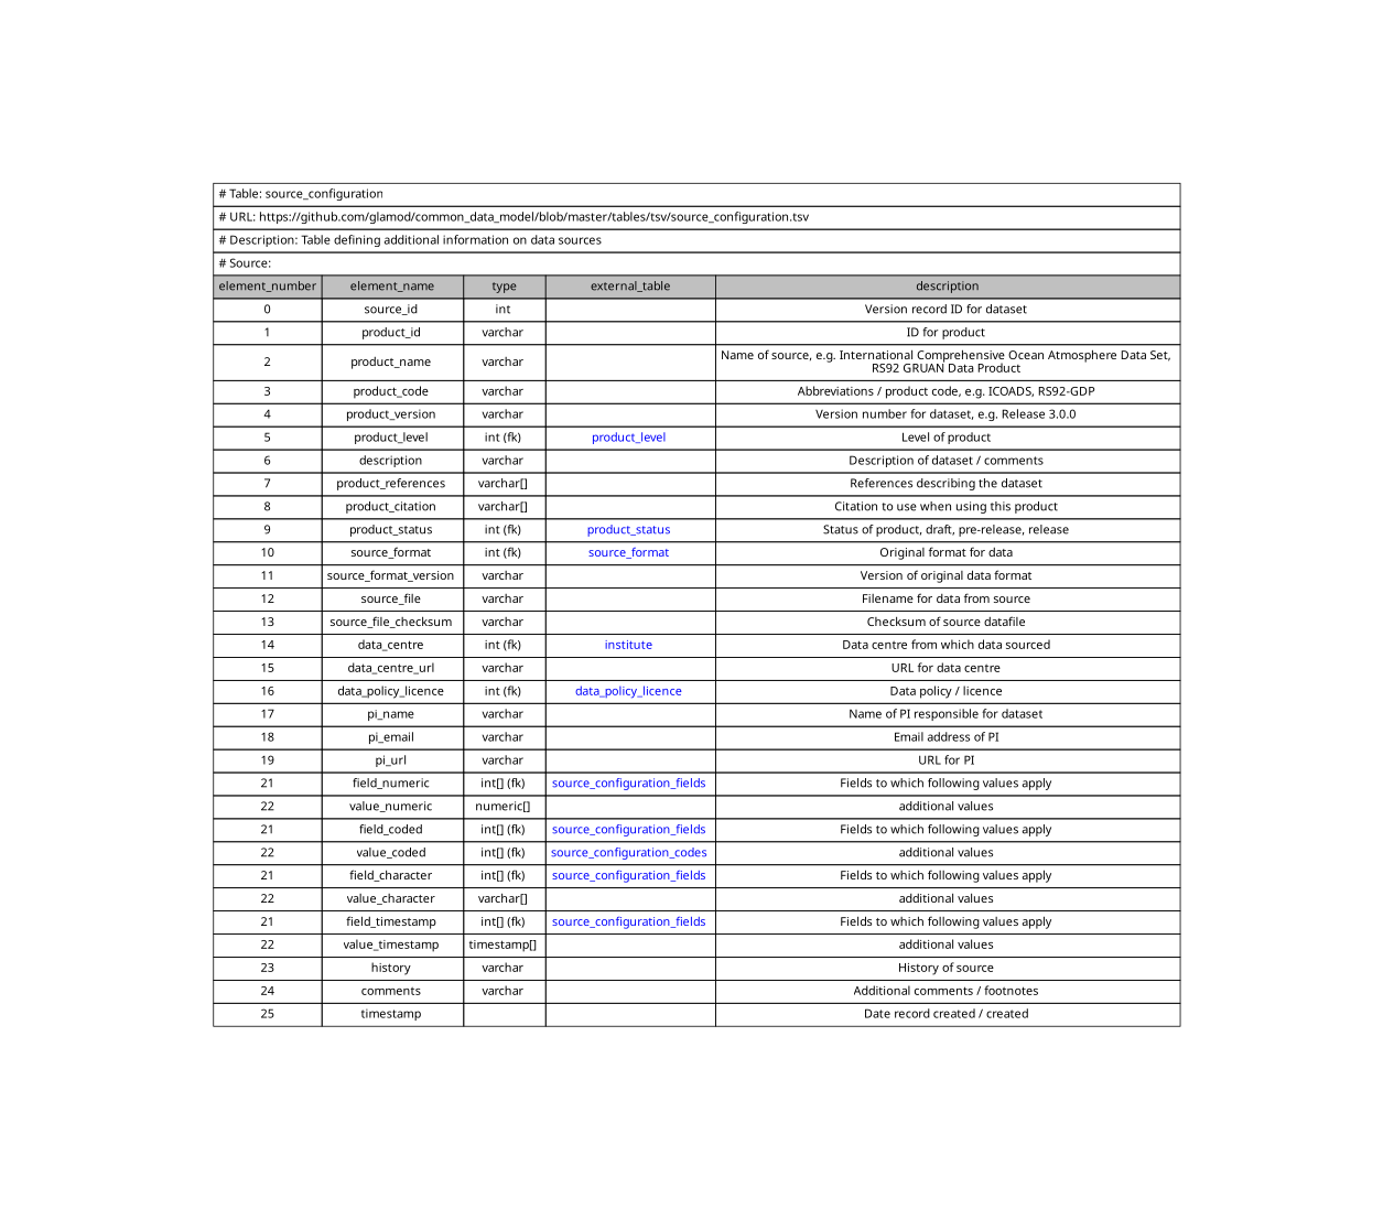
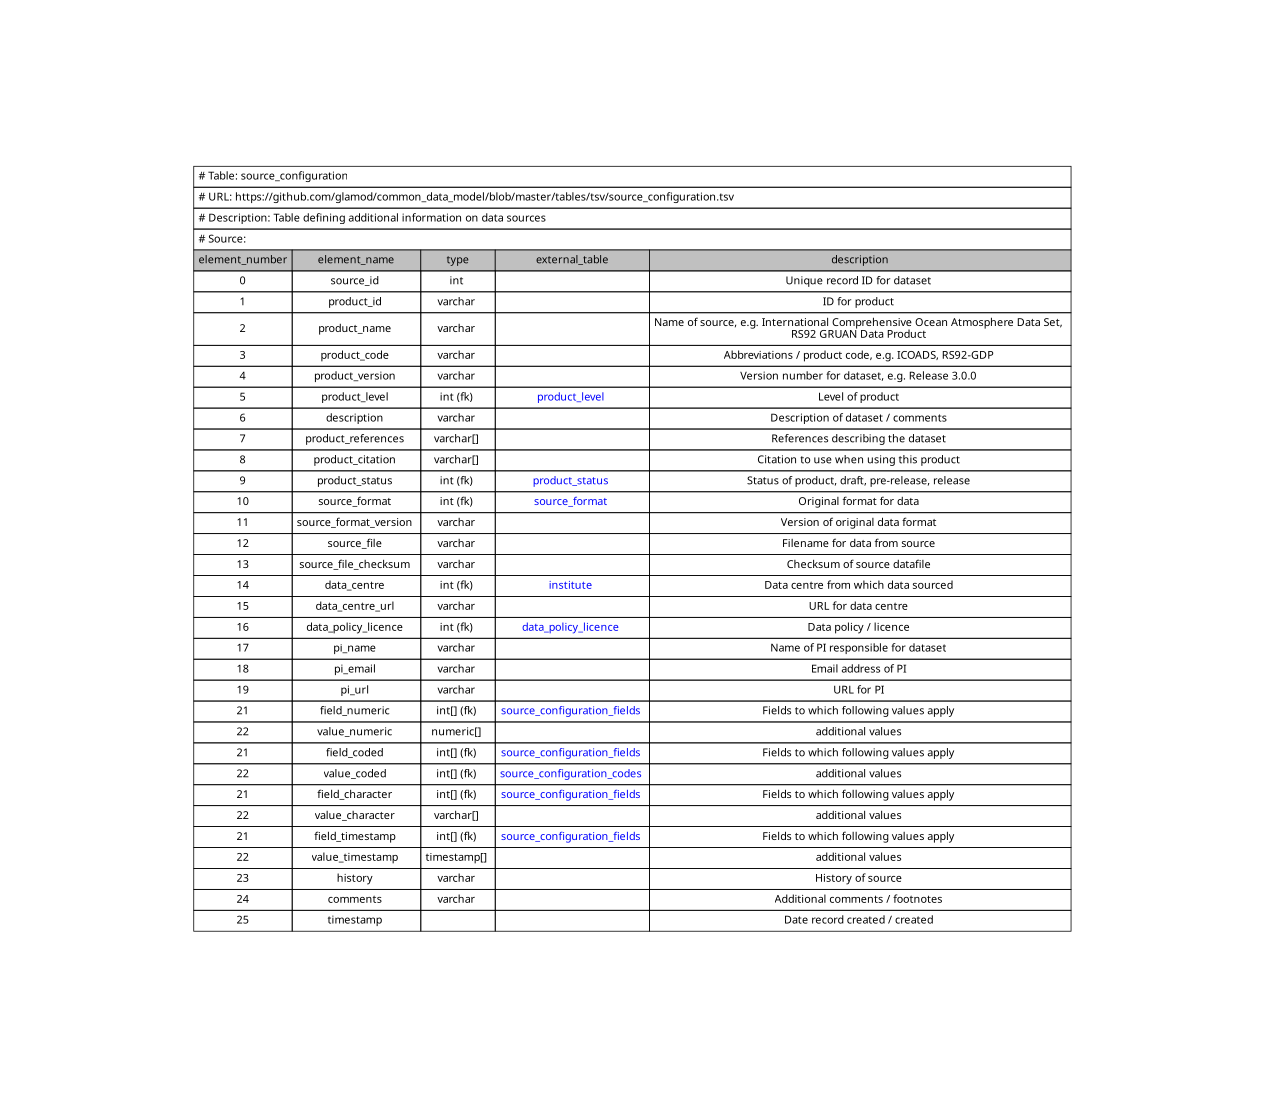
  digraph {
    fontname="Noto Sans"
-   n1 [color=white label=<<TABLE BORDER="0" CELLBORDER="1" CELLSPACING="0" CELLPADDING="5" COLOR="BLACK"> <TR><TD COLSPAN="5" ALIGN="left" PORT="head"># Table: source_configuration</TD></TR> <TR><TD COLSPAN="5" ALIGN="left"># URL: https://github.com/glamod/common_data_model/blob/master/tables/tsv/source_configuration.tsv</TD></TR> <TR><TD ALIGN="left" COLSPAN="5"># Description: Table defining additional information on data sources				</TD></TR> <TR><TD ALIGN="left" COLSPAN="5"># Source:				</TD></TR> <TR><TD BGCOLOR="GRAY">element_number</TD><TD BGCOLOR="GRAY">element_name</TD><TD BGCOLOR="GRAY">type</TD><TD BGCOLOR="GRAY">external_table</TD><TD BGCOLOR="GRAY">description</TD></TR> <TR><TD PORT="source_idL">0</TD><TD>source_id </TD><TD>int </TD><TD></TD><TD PORT="source_idR">Version record ID for dataset </TD></TR> <TR><TD PORT="product_idL">1</TD><TD>product_id </TD><TD>varchar </TD><TD></TD><TD PORT="product_idR">ID for product </TD></TR> <TR><TD PORT="product_nameL">2</TD><TD>product_name </TD><TD>varchar </TD><TD></TD><TD PORT="product_nameR">Name of source, e.g. International Comprehensive Ocean Atmosphere Data Set, <BR/>RS92 GRUAN Data Product </TD></TR> <TR><TD PORT="product_codeL">3</TD><TD>product_code </TD><TD>varchar </TD><TD></TD><TD PORT="product_codeR">Abbreviations / product code, e.g. ICOADS, RS92-GDP </TD></TR> <TR><TD PORT="product_versionL">4</TD><TD>product_version </TD><TD>varchar </TD><TD></TD><TD PORT="product_versionR">Version number for dataset, e.g. Release 3.0.0 </TD></TR> <TR><TD PORT="product_levelL">5</TD><TD>product_level </TD><TD>int (fk) </TD><TD HREF="https://github.com/glamod/common_data_model/blob/master/tables/tsv/product_level.tsv"><FONT color="blue">product_level </FONT></TD><TD PORT="product_levelR">Level of product </TD></TR> <TR><TD PORT="description L">6</TD><TD>description </TD><TD>varchar </TD><TD></TD><TD PORT="description R">Description of dataset / comments </TD></TR> <TR><TD PORT="product_referencesL">7</TD><TD>product_references </TD><TD>varchar[] </TD><TD></TD><TD PORT="product_referencesR">References describing the dataset </TD></TR> <TR><TD PORT="product_citationL">8</TD><TD>product_citation </TD><TD>varchar[] </TD><TD></TD><TD PORT="product_citationR">Citation to use when using this product </TD></TR> <TR><TD PORT="product_statusL">9</TD><TD>product_status </TD><TD>int (fk) </TD><TD HREF="https://github.com/glamod/common_data_model/blob/master/tables/tsv/product_status.tsv"><FONT color="blue">product_status </FONT></TD><TD PORT="product_statusR">Status of product, draft, pre-release, release </TD></TR> <TR><TD PORT="source_format L">10</TD><TD>source_format </TD><TD>int (fk) </TD><TD HREF="https://github.com/glamod/common_data_model/blob/master/tables/tsv/source_format.tsv"><FONT color="blue">source_format </FONT></TD><TD PORT="source_format R">Original format for data </TD></TR> <TR><TD PORT="source_format_version L">11</TD><TD>source_format_version </TD><TD>varchar </TD><TD></TD><TD PORT="source_format_version R">Version of original data format </TD></TR> <TR><TD PORT="source_fileL">12</TD><TD>source_file </TD><TD>varchar </TD><TD></TD><TD PORT="source_fileR">Filename for data from source </TD></TR> <TR><TD PORT="source_file_checksumL">13</TD><TD>source_file_checksum </TD><TD>varchar </TD><TD></TD><TD PORT="source_file_checksumR">Checksum of source datafile </TD></TR> <TR><TD PORT="data_centre L">14</TD><TD>data_centre </TD><TD>int (fk) </TD><TD HREF="https://github.com/glamod/common_data_model/blob/master/tables/tsv/institute.tsv"><FONT color="blue">institute </FONT></TD><TD PORT="data_centre R">Data centre from which data sourced </TD></TR> <TR><TD PORT="data_centre_url L">15</TD><TD>data_centre_url </TD><TD>varchar </TD><TD></TD><TD PORT="data_centre_url R">URL for data centre </TD></TR> <TR><TD PORT="data_policy_licence L">16</TD><TD>data_policy_licence </TD><TD>int (fk) </TD><TD HREF="https://github.com/glamod/common_data_model/blob/master/tables/tsv/data_policy_licence.tsv"><FONT color="blue">data_policy_licence </FONT></TD><TD PORT="data_policy_licence R">Data policy / licence </TD></TR> <TR><TD PORT="pi_name L">17</TD><TD>pi_name </TD><TD>varchar </TD><TD></TD><TD PORT="pi_name R">Name of PI responsible for dataset </TD></TR> <TR><TD PORT="pi_email L">18</TD><TD>pi_email </TD><TD>varchar </TD><TD></TD><TD PORT="pi_email R">Email address of PI </TD></TR> <TR><TD PORT="pi_url L">19</TD><TD>pi_url </TD><TD>varchar </TD><TD></TD><TD PORT="pi_url R">URL for PI </TD></TR> <TR><TD PORT="field_numericL">21</TD><TD>field_numeric </TD><TD>int[] (fk) </TD><TD HREF="https://github.com/glamod/common_data_model/blob/master/tables/tsv/source_configuration_fields.tsv"><FONT color="blue">source_configuration_fields </FONT></TD><TD PORT="field_numericR">Fields to which following values apply </TD></TR> <TR><TD PORT="value_numericL">22</TD><TD>value_numeric </TD><TD>numeric[] </TD><TD></TD><TD PORT="value_numericR">additional values </TD></TR> <TR><TD PORT="field_codedL">21</TD><TD>field_coded </TD><TD>int[] (fk) </TD><TD HREF="https://github.com/glamod/common_data_model/blob/master/tables/tsv/source_configuration_fields.tsv"><FONT color="blue">source_configuration_fields </FONT></TD><TD PORT="field_codedR">Fields to which following values apply </TD></TR> <TR><TD PORT="value_codedL">22</TD><TD>value_coded </TD><TD>int[] (fk) </TD><TD HREF="https://github.com/glamod/common_data_model/blob/master/tables/tsv/source_configuration_codes.tsv"><FONT color="blue">source_configuration_codes </FONT></TD><TD PORT="value_codedR">additional values </TD></TR> <TR><TD PORT="field_characterL">21</TD><TD>field_character </TD><TD>int[] (fk) </TD><TD HREF="https://github.com/glamod/common_data_model/blob/master/tables/tsv/source_configuration_fields.tsv"><FONT color="blue">source_configuration_fields </FONT></TD><TD PORT="field_characterR">Fields to which following values apply </TD></TR> <TR><TD PORT="value_characterL">22</TD><TD>value_character </TD><TD>varchar[] </TD><TD></TD><TD PORT="value_characterR">additional values </TD></TR> <TR><TD PORT="field_timestampL">21</TD><TD>field_timestamp </TD><TD>int[] (fk) </TD><TD HREF="https://github.com/glamod/common_data_model/blob/master/tables/tsv/source_configuration_fields.tsv"><FONT color="blue">source_configuration_fields </FONT></TD><TD PORT="field_timestampR">Fields to which following values apply </TD></TR> <TR><TD PORT="value_timestampL">22</TD><TD>value_timestamp </TD><TD>timestamp[] </TD><TD></TD><TD PORT="value_timestampR">additional values </TD></TR> <TR><TD PORT="historyL">23</TD><TD>history </TD><TD>varchar </TD><TD></TD><TD PORT="historyR">History of source </TD></TR> <TR><TD PORT="commentsL">24</TD><TD>comments </TD><TD>varchar </TD><TD></TD><TD PORT="commentsR">Additional comments / footnotes </TD></TR> <TR><TD PORT="timestampL">25</TD><TD>timestamp </TD><TD></TD><TD></TD><TD PORT="timestampR">Date record created / created </TD></TR> </TABLE>> fontname="Noto Sans"]
+   n1 [color=white label=<<TABLE BORDER="0" CELLBORDER="1" CELLSPACING="0" CELLPADDING="5" COLOR="BLACK"> <TR><TD COLSPAN="5" ALIGN="left" PORT="head"># Table: source_configuration</TD></TR> <TR><TD COLSPAN="5" ALIGN="left"># URL: https://github.com/glamod/common_data_model/blob/master/tables/tsv/source_configuration.tsv</TD></TR> <TR><TD ALIGN="left" COLSPAN="5"># Description: Table defining additional information on data sources				</TD></TR> <TR><TD ALIGN="left" COLSPAN="5"># Source:				</TD></TR> <TR><TD BGCOLOR="GRAY">element_number</TD><TD BGCOLOR="GRAY">element_name</TD><TD BGCOLOR="GRAY">type</TD><TD BGCOLOR="GRAY">external_table</TD><TD BGCOLOR="GRAY">description</TD></TR> <TR><TD PORT="source_idL">0</TD><TD>source_id </TD><TD>int </TD><TD></TD><TD PORT="source_idR">Unique record ID for dataset </TD></TR> <TR><TD PORT="product_idL">1</TD><TD>product_id </TD><TD>varchar </TD><TD></TD><TD PORT="product_idR">ID for product </TD></TR> <TR><TD PORT="product_nameL">2</TD><TD>product_name </TD><TD>varchar </TD><TD></TD><TD PORT="product_nameR">Name of source, e.g. International Comprehensive Ocean Atmosphere Data Set, <BR/>RS92 GRUAN Data Product </TD></TR> <TR><TD PORT="product_codeL">3</TD><TD>product_code </TD><TD>varchar </TD><TD></TD><TD PORT="product_codeR">Abbreviations / product code, e.g. ICOADS, RS92-GDP </TD></TR> <TR><TD PORT="product_versionL">4</TD><TD>product_version </TD><TD>varchar </TD><TD></TD><TD PORT="product_versionR">Version number for dataset, e.g. Release 3.0.0 </TD></TR> <TR><TD PORT="product_levelL">5</TD><TD>product_level </TD><TD>int (fk) </TD><TD HREF="https://github.com/glamod/common_data_model/blob/master/tables/tsv/product_level.tsv"><FONT color="blue">product_level </FONT></TD><TD PORT="product_levelR">Level of product </TD></TR> <TR><TD PORT="description L">6</TD><TD>description </TD><TD>varchar </TD><TD></TD><TD PORT="description R">Description of dataset / comments </TD></TR> <TR><TD PORT="product_referencesL">7</TD><TD>product_references </TD><TD>varchar[] </TD><TD></TD><TD PORT="product_referencesR">References describing the dataset </TD></TR> <TR><TD PORT="product_citationL">8</TD><TD>product_citation </TD><TD>varchar[] </TD><TD></TD><TD PORT="product_citationR">Citation to use when using this product </TD></TR> <TR><TD PORT="product_statusL">9</TD><TD>product_status </TD><TD>int (fk) </TD><TD HREF="https://github.com/glamod/common_data_model/blob/master/tables/tsv/product_status.tsv"><FONT color="blue">product_status </FONT></TD><TD PORT="product_statusR">Status of product, draft, pre-release, release </TD></TR> <TR><TD PORT="source_format L">10</TD><TD>source_format </TD><TD>int (fk) </TD><TD HREF="https://github.com/glamod/common_data_model/blob/master/tables/tsv/source_format.tsv"><FONT color="blue">source_format </FONT></TD><TD PORT="source_format R">Original format for data </TD></TR> <TR><TD PORT="source_format_version L">11</TD><TD>source_format_version </TD><TD>varchar </TD><TD></TD><TD PORT="source_format_version R">Version of original data format </TD></TR> <TR><TD PORT="source_fileL">12</TD><TD>source_file </TD><TD>varchar </TD><TD></TD><TD PORT="source_fileR">Filename for data from source </TD></TR> <TR><TD PORT="source_file_checksumL">13</TD><TD>source_file_checksum </TD><TD>varchar </TD><TD></TD><TD PORT="source_file_checksumR">Checksum of source datafile </TD></TR> <TR><TD PORT="data_centre L">14</TD><TD>data_centre </TD><TD>int (fk) </TD><TD HREF="https://github.com/glamod/common_data_model/blob/master/tables/tsv/institute.tsv"><FONT color="blue">institute </FONT></TD><TD PORT="data_centre R">Data centre from which data sourced </TD></TR> <TR><TD PORT="data_centre_url L">15</TD><TD>data_centre_url </TD><TD>varchar </TD><TD></TD><TD PORT="data_centre_url R">URL for data centre </TD></TR> <TR><TD PORT="data_policy_licence L">16</TD><TD>data_policy_licence </TD><TD>int (fk) </TD><TD HREF="https://github.com/glamod/common_data_model/blob/master/tables/tsv/data_policy_licence.tsv"><FONT color="blue">data_policy_licence </FONT></TD><TD PORT="data_policy_licence R">Data policy / licence </TD></TR> <TR><TD PORT="pi_name L">17</TD><TD>pi_name </TD><TD>varchar </TD><TD></TD><TD PORT="pi_name R">Name of PI responsible for dataset </TD></TR> <TR><TD PORT="pi_email L">18</TD><TD>pi_email </TD><TD>varchar </TD><TD></TD><TD PORT="pi_email R">Email address of PI </TD></TR> <TR><TD PORT="pi_url L">19</TD><TD>pi_url </TD><TD>varchar </TD><TD></TD><TD PORT="pi_url R">URL for PI </TD></TR> <TR><TD PORT="field_numericL">21</TD><TD>field_numeric </TD><TD>int[] (fk) </TD><TD HREF="https://github.com/glamod/common_data_model/blob/master/tables/tsv/source_configuration_fields.tsv"><FONT color="blue">source_configuration_fields </FONT></TD><TD PORT="field_numericR">Fields to which following values apply </TD></TR> <TR><TD PORT="value_numericL">22</TD><TD>value_numeric </TD><TD>numeric[] </TD><TD></TD><TD PORT="value_numericR">additional values </TD></TR> <TR><TD PORT="field_codedL">21</TD><TD>field_coded </TD><TD>int[] (fk) </TD><TD HREF="https://github.com/glamod/common_data_model/blob/master/tables/tsv/source_configuration_fields.tsv"><FONT color="blue">source_configuration_fields </FONT></TD><TD PORT="field_codedR">Fields to which following values apply </TD></TR> <TR><TD PORT="value_codedL">22</TD><TD>value_coded </TD><TD>int[] (fk) </TD><TD HREF="https://github.com/glamod/common_data_model/blob/master/tables/tsv/source_configuration_codes.tsv"><FONT color="blue">source_configuration_codes </FONT></TD><TD PORT="value_codedR">additional values </TD></TR> <TR><TD PORT="field_characterL">21</TD><TD>field_character </TD><TD>int[] (fk) </TD><TD HREF="https://github.com/glamod/common_data_model/blob/master/tables/tsv/source_configuration_fields.tsv"><FONT color="blue">source_configuration_fields </FONT></TD><TD PORT="field_characterR">Fields to which following values apply </TD></TR> <TR><TD PORT="value_characterL">22</TD><TD>value_character </TD><TD>varchar[] </TD><TD></TD><TD PORT="value_characterR">additional values </TD></TR> <TR><TD PORT="field_timestampL">21</TD><TD>field_timestamp </TD><TD>int[] (fk) </TD><TD HREF="https://github.com/glamod/common_data_model/blob/master/tables/tsv/source_configuration_fields.tsv"><FONT color="blue">source_configuration_fields </FONT></TD><TD PORT="field_timestampR">Fields to which following values apply </TD></TR> <TR><TD PORT="value_timestampL">22</TD><TD>value_timestamp </TD><TD>timestamp[] </TD><TD></TD><TD PORT="value_timestampR">additional values </TD></TR> <TR><TD PORT="historyL">23</TD><TD>history </TD><TD>varchar </TD><TD></TD><TD PORT="historyR">History of source </TD></TR> <TR><TD PORT="commentsL">24</TD><TD>comments </TD><TD>varchar </TD><TD></TD><TD PORT="commentsR">Additional comments / footnotes </TD></TR> <TR><TD PORT="timestampL">25</TD><TD>timestamp </TD><TD></TD><TD></TD><TD PORT="timestampR">Date record created / created </TD></TR> </TABLE>> fontname="Noto Sans"]
  }
